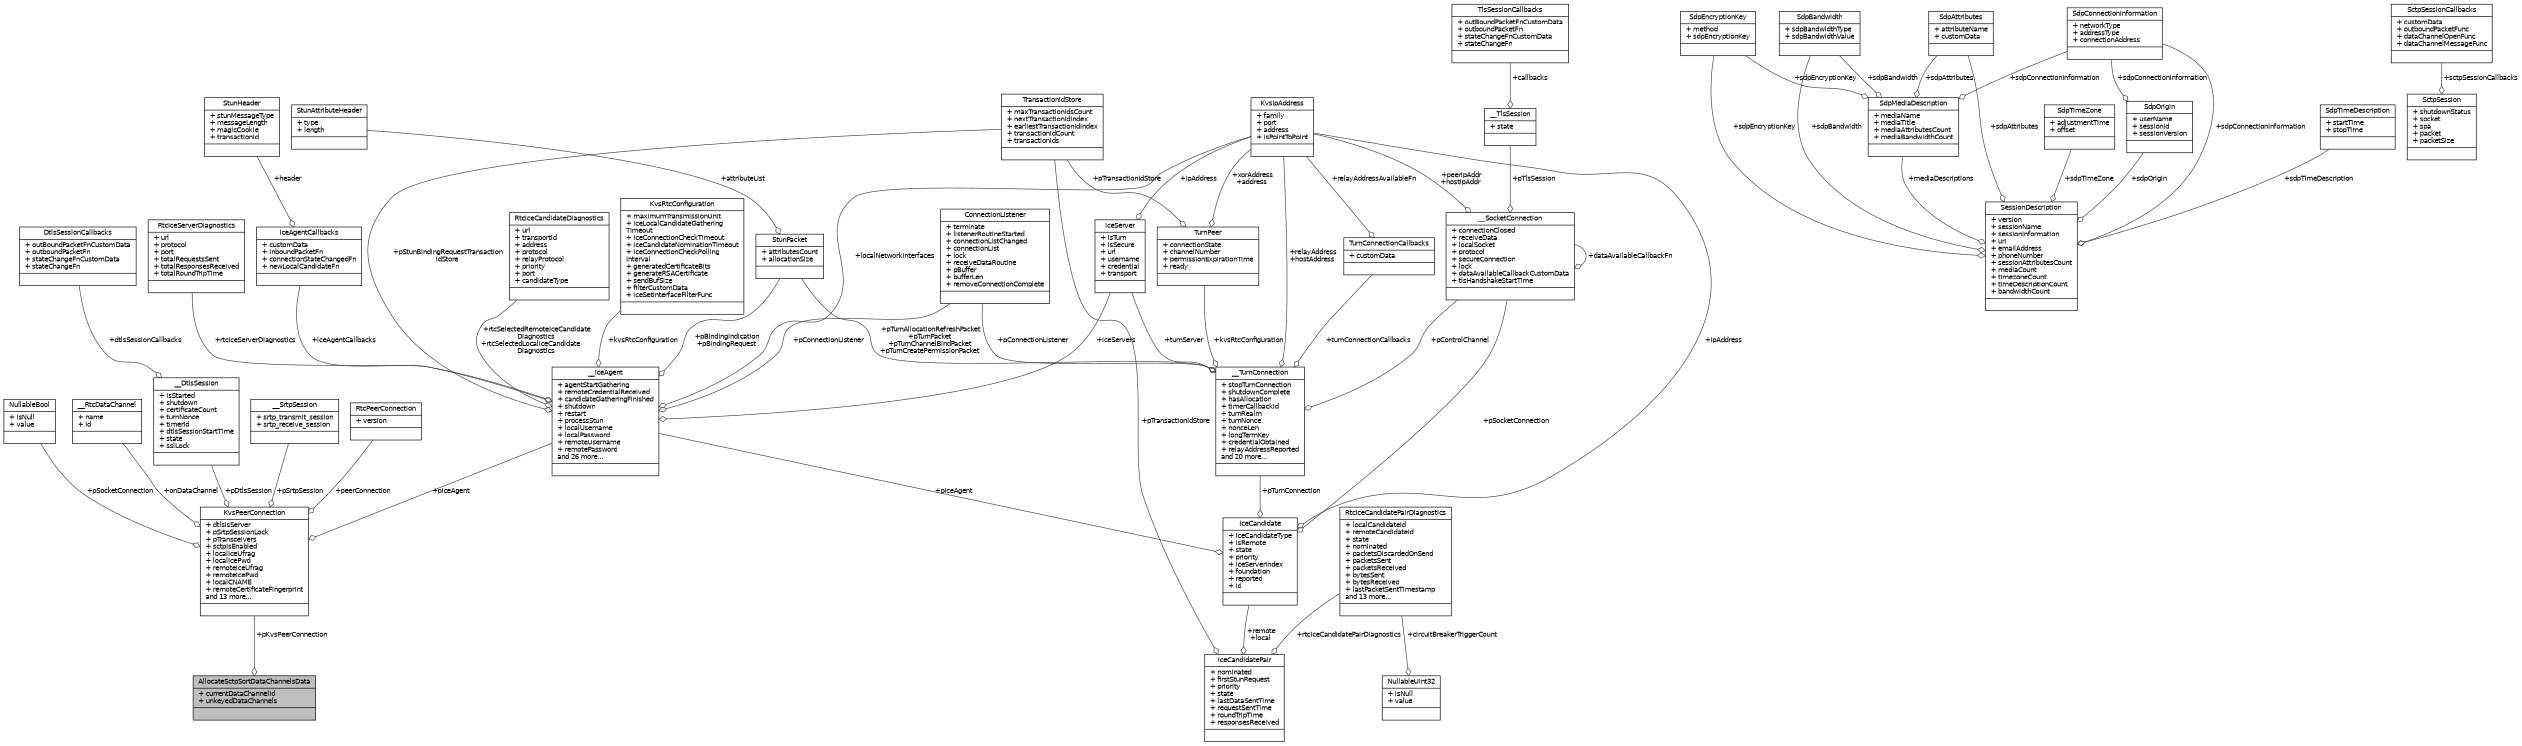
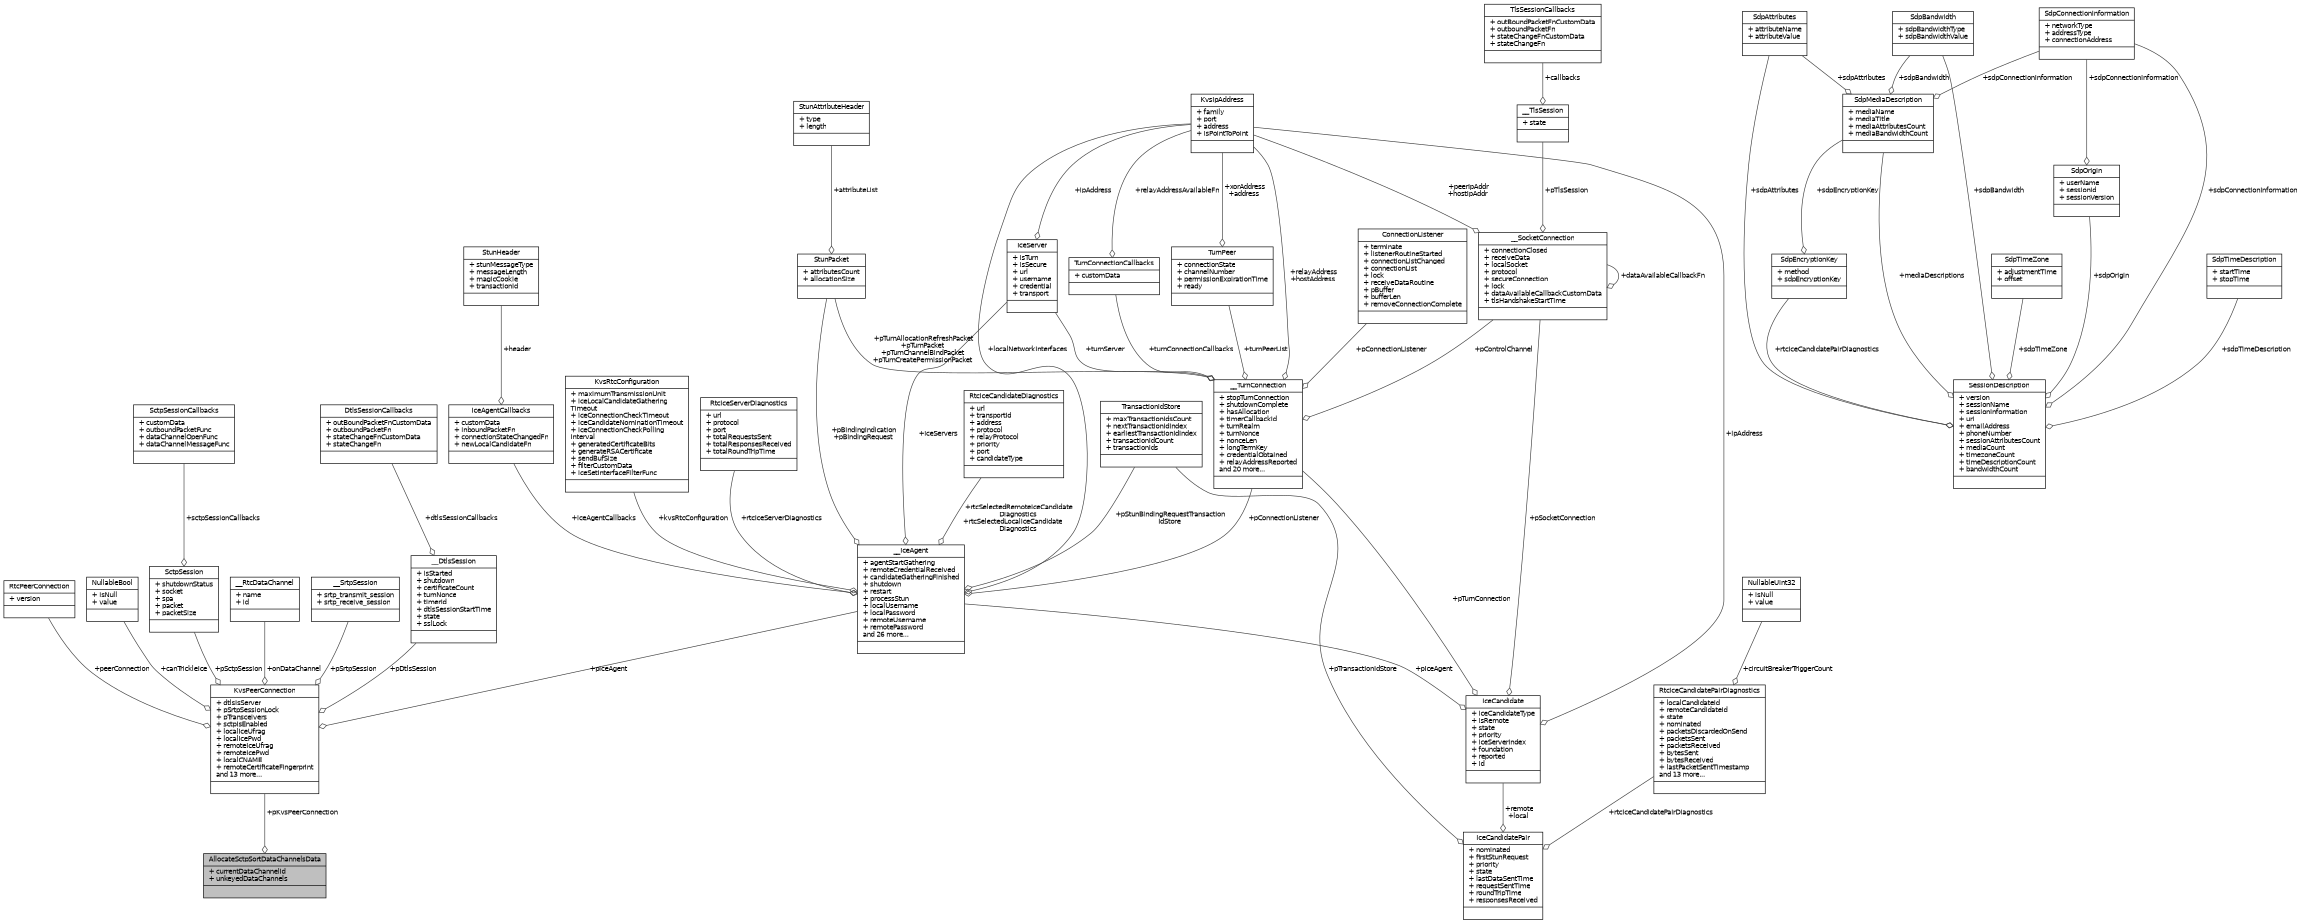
  digraph {
    node [color=black fillcolor=white fontname=Helvetica fontsize=10 shape=record style=filled]
    edge [arrowhead=odiamond color=grey25 fontname=Helvetica fontsize=10 labelfontname=Helvetica labelfontsize=10 style=solid]
    n1 [fillcolor=grey75 fontcolor=black height=0.2 label="{AllocateSctpSortDataChannelsData\n|+ currentDataChannelId\l+ unkeyedDataChannels\l|}" width=0.4]
    n2 [height=0.2 label="{KvsPeerConnection\n|+ dtlsIsServer\l+ pSrtpSessionLock\l+ pTransceivers\l+ sctpIsEnabled\l+ localIceUfrag\l+ localIcePwd\l+ remoteIceUfrag\l+ remoteIcePwd\l+ localCNAME\l+ remoteCertificateFingerprint\land 13 more...\l|}" width=0.4]
    n3 [height=0.2 label="{SessionDescription\n|+ version\l+ sessionName\l+ sessionInformation\l+ uri\l+ emailAddress\l+ phoneNumber\l+ sessionAttributesCount\l+ mediaCount\l+ timezoneCount\l+ timeDescriptionCount\l+ bandwidthCount\l|}" width=0.4]
    n4 [height=0.2 label="{SdpBandwidth\n|+ sdpBandwidthType\l+ sdpBandwidthValue\l|}" width=0.4]
    n5 [height=0.2 label="{SdpMediaDescription\n|+ mediaName\l+ mediaTitle\l+ mediaAttributesCount\l+ mediaBandwidthCount\l|}" width=0.4]
    n6 [height=0.2 label="{SdpEncryptionKey\n|+ method\l+ sdpEncryptionKey\l|}" width=0.4]
-   n7 [height=0.2 label="{SdpAttributes\n|+ attributeName\l+ customData\l|}" width=0.4]
+   n7 [height=0.2 label="{SdpAttributes\n|+ attributeName\l+ attributeValue\l|}" width=0.4]
    n8 [height=0.2 label="{SdpTimeZone\n|+ adjustmentTime\l+ offset\l|}" width=0.4]
    n9 [height=0.2 label="{SdpOrigin\n|+ userName\l+ sessionId\l+ sessionVersion\l|}" width=0.4]
    n10 [height=0.2 label="{SdpConnectionInformation\n|+ networkType\l+ addressType\l+ connectionAddress\l|}" width=0.4]
    n11 [height=0.2 label="{SdpTimeDescription\n|+ startTime\l+ stopTime\l|}" width=0.4]
    n12 [height=0.2 label="{__SrtpSession\n|+ srtp_transmit_session\l+ srtp_receive_session\l|}" width=0.4]
    n13 [height=0.2 label="{NullableBool\n|+ isNull\l+ value\l|}" width=0.4]
    n14 [height=0.2 label="{SctpSession\n|+ shutdownStatus\l+ socket\l+ spa\l+ packet\l+ packetSize\l|}" width=0.4]
    n15 [height=0.2 label="{SctpSessionCallbacks\n|+ customData\l+ outboundPacketFunc\l+ dataChannelOpenFunc\l+ dataChannelMessageFunc\l|}" width=0.4]
    n16 [height=0.2 label="{__RtcDataChannel\n|+ name\l+ id\l|}" width=0.4]
    n17 [height=0.2 label="{__DtlsSession\n|+ isStarted\l+ shutdown\l+ certificateCount\l+ turnNonce\l+ timerId\l+ dtlsSessionStartTime\l+ state\l+ sslLock\l|}" width=0.4]
    n18 [height=0.2 label="{DtlsSessionCallbacks\n|+ outBoundPacketFnCustomData\l+ outboundPacketFn\l+ stateChangeFnCustomData\l+ stateChangeFn\l|}" width=0.4]
    n19 [height=0.2 label="{__IceAgent\n|+ agentStartGathering\l+ remoteCredentialReceived\l+ candidateGatheringFinished\l+ shutdown\l+ restart\l+ processStun\l+ localUsername\l+ localPassword\l+ remoteUsername\l+ remotePassword\land 26 more...\l|}" width=0.4]
    n20 [height=0.2 label="{IceCandidate\n|+ iceCandidateType\l+ isRemote\l+ state\l+ priority\l+ iceServerIndex\l+ foundation\l+ reported\l+ id\l|}" width=0.4]
    n21 [height=0.2 label="{IceCandidatePair\n|+ nominated\l+ firstStunRequest\l+ priority\l+ state\l+ lastDataSentTime\l+ requestSentTime\l+ roundTripTime\l+ responsesReceived\l|}" width=0.4]
    n22 [height=0.2 label="{IceServer\n|+ isTurn\l+ isSecure\l+ url\l+ username\l+ credential\l+ transport\l|}" width=0.4]
    n23 [height=0.2 label="{__TurnConnection\n|+ stopTurnConnection\l+ shutdownComplete\l+ hasAllocation\l+ timerCallbackId\l+ turnRealm\l+ turnNonce\l+ nonceLen\l+ longTermKey\l+ credentialObtained\l+ relayAddressReported\land 20 more...\l|}" width=0.4]
    n24 [height=0.2 label="{KvsIpAddress\n|+ family\l+ port\l+ address\l+ isPointToPoint\l|}" width=0.4]
    n25 [height=0.2 label="{TurnPeer\n|+ connectionState\l+ channelNumber\l+ permissionExpirationTime\l+ ready\l|}" width=0.4]
    n26 [height=0.2 label="{__SocketConnection\n|+ connectionClosed\l+ receiveData\l+ localSocket\l+ protocol\l+ secureConnection\l+ lock\l+ dataAvailableCallbackCustomData\l+ tlsHandshakeStartTime\l|}" width=0.4]
    n27 [height=0.2 label="{TurnConnectionCallbacks\n|+ customData\l|}" width=0.4]
    n28 [height=0.2 label="{IceAgentCallbacks\n|+ customData\l+ inboundPacketFn\l+ connectionStateChangedFn\l+ newLocalCandidateFn\l|}" width=0.4]
    n29 [height=0.2 label="{TransactionIdStore\n|+ maxTransactionIdsCount\l+ nextTransactionIdIndex\l+ earliestTransactionIdIndex\l+ transactionIdCount\l+ transactionIds\l|}" width=0.4]
    n30 [height=0.2 label="{KvsRtcConfiguration\n|+ maximumTransmissionUnit\l+ iceLocalCandidateGathering\lTimeout\l+ iceConnectionCheckTimeout\l+ iceCandidateNominationTimeout\l+ iceConnectionCheckPolling\lInterval\l+ generatedCertificateBits\l+ generateRSACertificate\l+ sendBufSize\l+ filterCustomData\l+ iceSetInterfaceFilterFunc\l|}" width=0.4]
    n31 [height=0.2 label="{RtcIceServerDiagnostics\n|+ url\l+ protocol\l+ port\l+ totalRequestsSent\l+ totalResponsesReceived\l+ totalRoundTripTime\l|}" width=0.4]
    n32 [height=0.2 label="{ConnectionListener\n|+ terminate\l+ listenerRoutineStarted\l+ connectionListChanged\l+ connectionList\l+ lock\l+ receiveDataRoutine\l+ pBuffer\l+ bufferLen\l+ removeConnectionComplete\l|}" width=0.4]
    n33 [height=0.2 label="{StunPacket\n|+ attributesCount\l+ allocationSize\l|}" width=0.4]
    n34 [height=0.2 label="{StunHeader\n|+ stunMessageType\l+ messageLength\l+ magicCookie\l+ transactionId\l|}" width=0.4]
    n35 [height=0.2 label="{StunAttributeHeader\n|+ type\l+ length\l|}" width=0.4]
    n36 [height=0.2 label="{__TlsSession\n|+ state\l|}" width=0.4]
    n37 [height=0.2 label="{TlsSessionCallbacks\n|+ outBoundPacketFnCustomData\l+ outboundPacketFn\l+ stateChangeFnCustomData\l+ stateChangeFn\l|}" width=0.4]
    n38 [height=0.2 label="{RtcIceCandidatePairDiagnostics\n|+ localCandidateId\l+ remoteCandidateId\l+ state\l+ nominated\l+ packetsDiscardedOnSend\l+ packetsSent\l+ packetsReceived\l+ bytesSent\l+ bytesReceived\l+ lastPacketSentTimestamp\land 13 more...\l|}" width=0.4]
    n39 [height=0.2 label="{NullableUint32\n|+ isNull\l+ value\l|}" width=0.4]
    n40 [height=0.2 label="{RtcIceCandidateDiagnostics\n|+ url\l+ transportId\l+ address\l+ protocol\l+ relayProtocol\l+ priority\l+ port\l+ candidateType\l|}" width=0.4]
    n41 [height=0.2 label="{RtcPeerConnection\n|+ version\l|}" width=0.4]
    n2 -> n1 [label=" +pKvsPeerConnection"]
    n4 -> n3 [label=" +sdpBandwidth"]
    n4 -> n5 [label=" +sdpBandwidth"]
    n5 -> n3 [label=" +mediaDescriptions"]
-   n6 -> n3 [label=" +sdpEncryptionKey"]
-   n6 -> n5 [label=" +sdpEncryptionKey"]
+   n6 -> n3 [label=" +rtcIceCandidatePairDiagnostics"]
+   n5 -> n6 [label=" +sdpEncryptionKey"]
    n7 -> n3 [label=" +sdpAttributes"]
    n7 -> n5 [label=" +sdpAttributes"]
    n8 -> n3 [label=" +sdpTimeZone"]
    n9 -> n3 [label=" +sdpOrigin"]
    n10 -> n3 [label=" +sdpConnectionInformation"]
    n10 -> n5 [label=" +sdpConnectionInformation"]
    n10 -> n9 [label=" +sdpConnectionInformation"]
    n11 -> n3 [label=" +sdpTimeDescription"]
    n12 -> n2 [label=" +pSrtpSession"]
-   n13 -> n2 [label=" +pSocketConnection"]
+   n13 -> n2 [label=" +canTrickleIce"]
+   n14 -> n2 [label=" +pSctpSession"]
    n15 -> n14 [label=" +sctpSessionCallbacks"]
    n16 -> n2 [label=" +onDataChannel"]
    n17 -> n2 [label=" +pDtlsSession"]
    n18 -> n17 [label=" +dtlsSessionCallbacks"]
    n19 -> n2 [label=" +pIceAgent"]
    n19 -> n20 [label=" +pIceAgent"]
    n20 -> n21 [label=" +remote\n+local"]
    n22 -> n19 [label=" +iceServers"]
    n22 -> n23 [label=" +turnServer"]
    n23 -> n20 [label=" +pTurnConnection"]
    n24 -> n19 [label=" +localNetworkInterfaces"]
    n24 -> n20 [label=" +ipAddress"]
    n24 -> n22 [label=" +ipAddress"]
    n24 -> n23 [label=" +relayAddress\n+hostAddress"]
    n24 -> n25 [label=" +xorAddress\n+address"]
    n24 -> n26 [label=" +peerIpAddr\n+hostIpAddr"]
    n24 -> n27 [label=" +relayAddressAvailableFn"]
-   n25 -> n23 [label=" +kvsRtcConfiguration"]
+   n25 -> n23 [label=" +turnPeerList"]
    n26 -> n20 [label=" +pSocketConnection"]
    n26 -> n23 [label=" +pControlChannel"]
    n26 -> n26 [label=" +dataAvailableCallbackFn"]
    n27 -> n23 [label=" +turnConnectionCallbacks"]
    n28 -> n19 [label=" +iceAgentCallbacks"]
    n29 -> n19 [label=" +pStunBindingRequestTransaction\lIdStore"]
    n29 -> n21 [label=" +pTransactionIdStore"]
-   n29 -> n25 [label=" +pTransactionIdStore"]
    n30 -> n19 [label=" +kvsRtcConfiguration"]
    n31 -> n19 [label=" +rtcIceServerDiagnostics"]
-   n32 -> n19 [label=" +pConnectionListener"]
+   n23 -> n19 [label=" +pConnectionListener"]
    n32 -> n23 [label=" +pConnectionListener"]
    n33 -> n19 [label=" +pBindingIndication\n+pBindingRequest"]
    n33 -> n23 [label=" +pTurnAllocationRefreshPacket\n+pTurnPacket\n+pTurnChannelBindPacket\n+pTurnCreatePermissionPacket"]
    n34 -> n28 [label=" +header"]
    n35 -> n33 [label=" +attributeList"]
    n36 -> n26 [label=" +pTlsSession"]
    n37 -> n36 [label=" +callbacks"]
    n38 -> n21 [label=" +rtcIceCandidatePairDiagnostics"]
-   n38 -> n39 [label=" +circuitBreakerTriggerCount"]
+   n39 -> n38 [label=" +circuitBreakerTriggerCount"]
    n40 -> n19 [label=" +rtcSelectedRemoteIceCandidate\lDiagnostics\n+rtcSelectedLocalIceCandidate\lDiagnostics"]
    n41 -> n2 [label=" +peerConnection"]
  }
